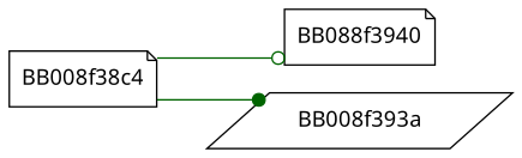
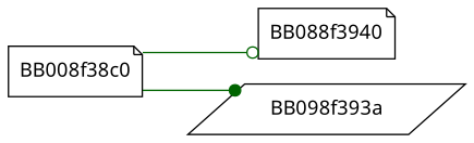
  digraph {
    fontname="Noto Sans"
    rankdir=LR
    splines=ortho
    node [fontname="Noto Sans" shape=note]
    edge [color=darkgreen fontname="Noto Sans"]
    n1 [label=BB088f3940]
-   BB008f38c0 [label=BB008f38c4]
-   BB008f393a [shape=parallelogram]
+   BB008f38c0
+   BB008f393a [shape=parallelogram label=BB098f393a]
    BB008f38c0 -> n1 [arrowhead=odot]
    BB008f38c0 -> BB008f393a [arrowhead=dot]
  }
